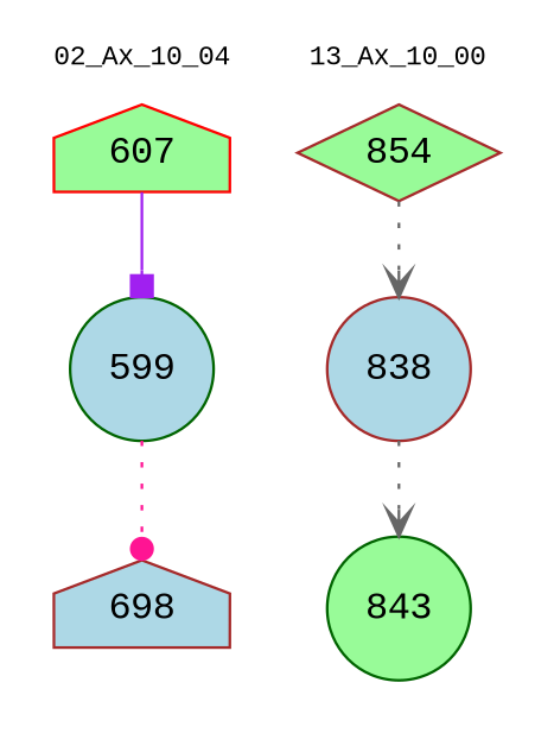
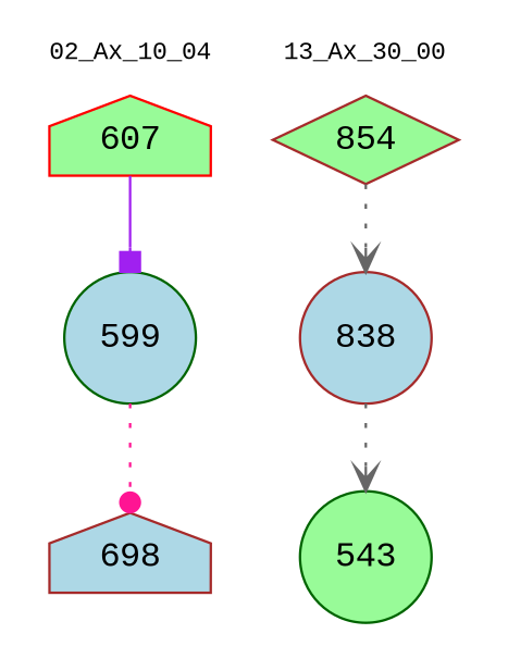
  digraph {
    fontname="Liberation Mono"
    node [color=brown fillcolor=palegreen fontname="Liberation Mono" shape=circle style=filled]
    edge [arrowhead=vee color=gray40 fontname="Liberation Mono" style=dotted]
    n1 [color=red label=607 shape=house]
    n2 [color=darkgreen fillcolor=lightblue label=599]
    n3 [fillcolor=lightblue label=698 shape=house]
    n4 [label=854 shape=diamond]
    n5 [fillcolor=lightblue label=838]
-   n6 [color=darkgreen label=843]
+   n6 [color=darkgreen label=543]
    subgraph cluster_1 {
      color=white
      fontsize=10
      label="02_Ax_10_04"
      n1
      n2
      n3
    }
    subgraph cluster_2 {
      color=white
      fontsize=10
-     label="13_Ax_10_00"
+     label="13_Ax_30_00"
      n4
      n5
      n6
    }
    n1 -> n2 [arrowhead=box color=purple style=solid]
    n2 -> n3 [arrowhead=dot color=deeppink]
    n4 -> n5
    n5 -> n6
  }
